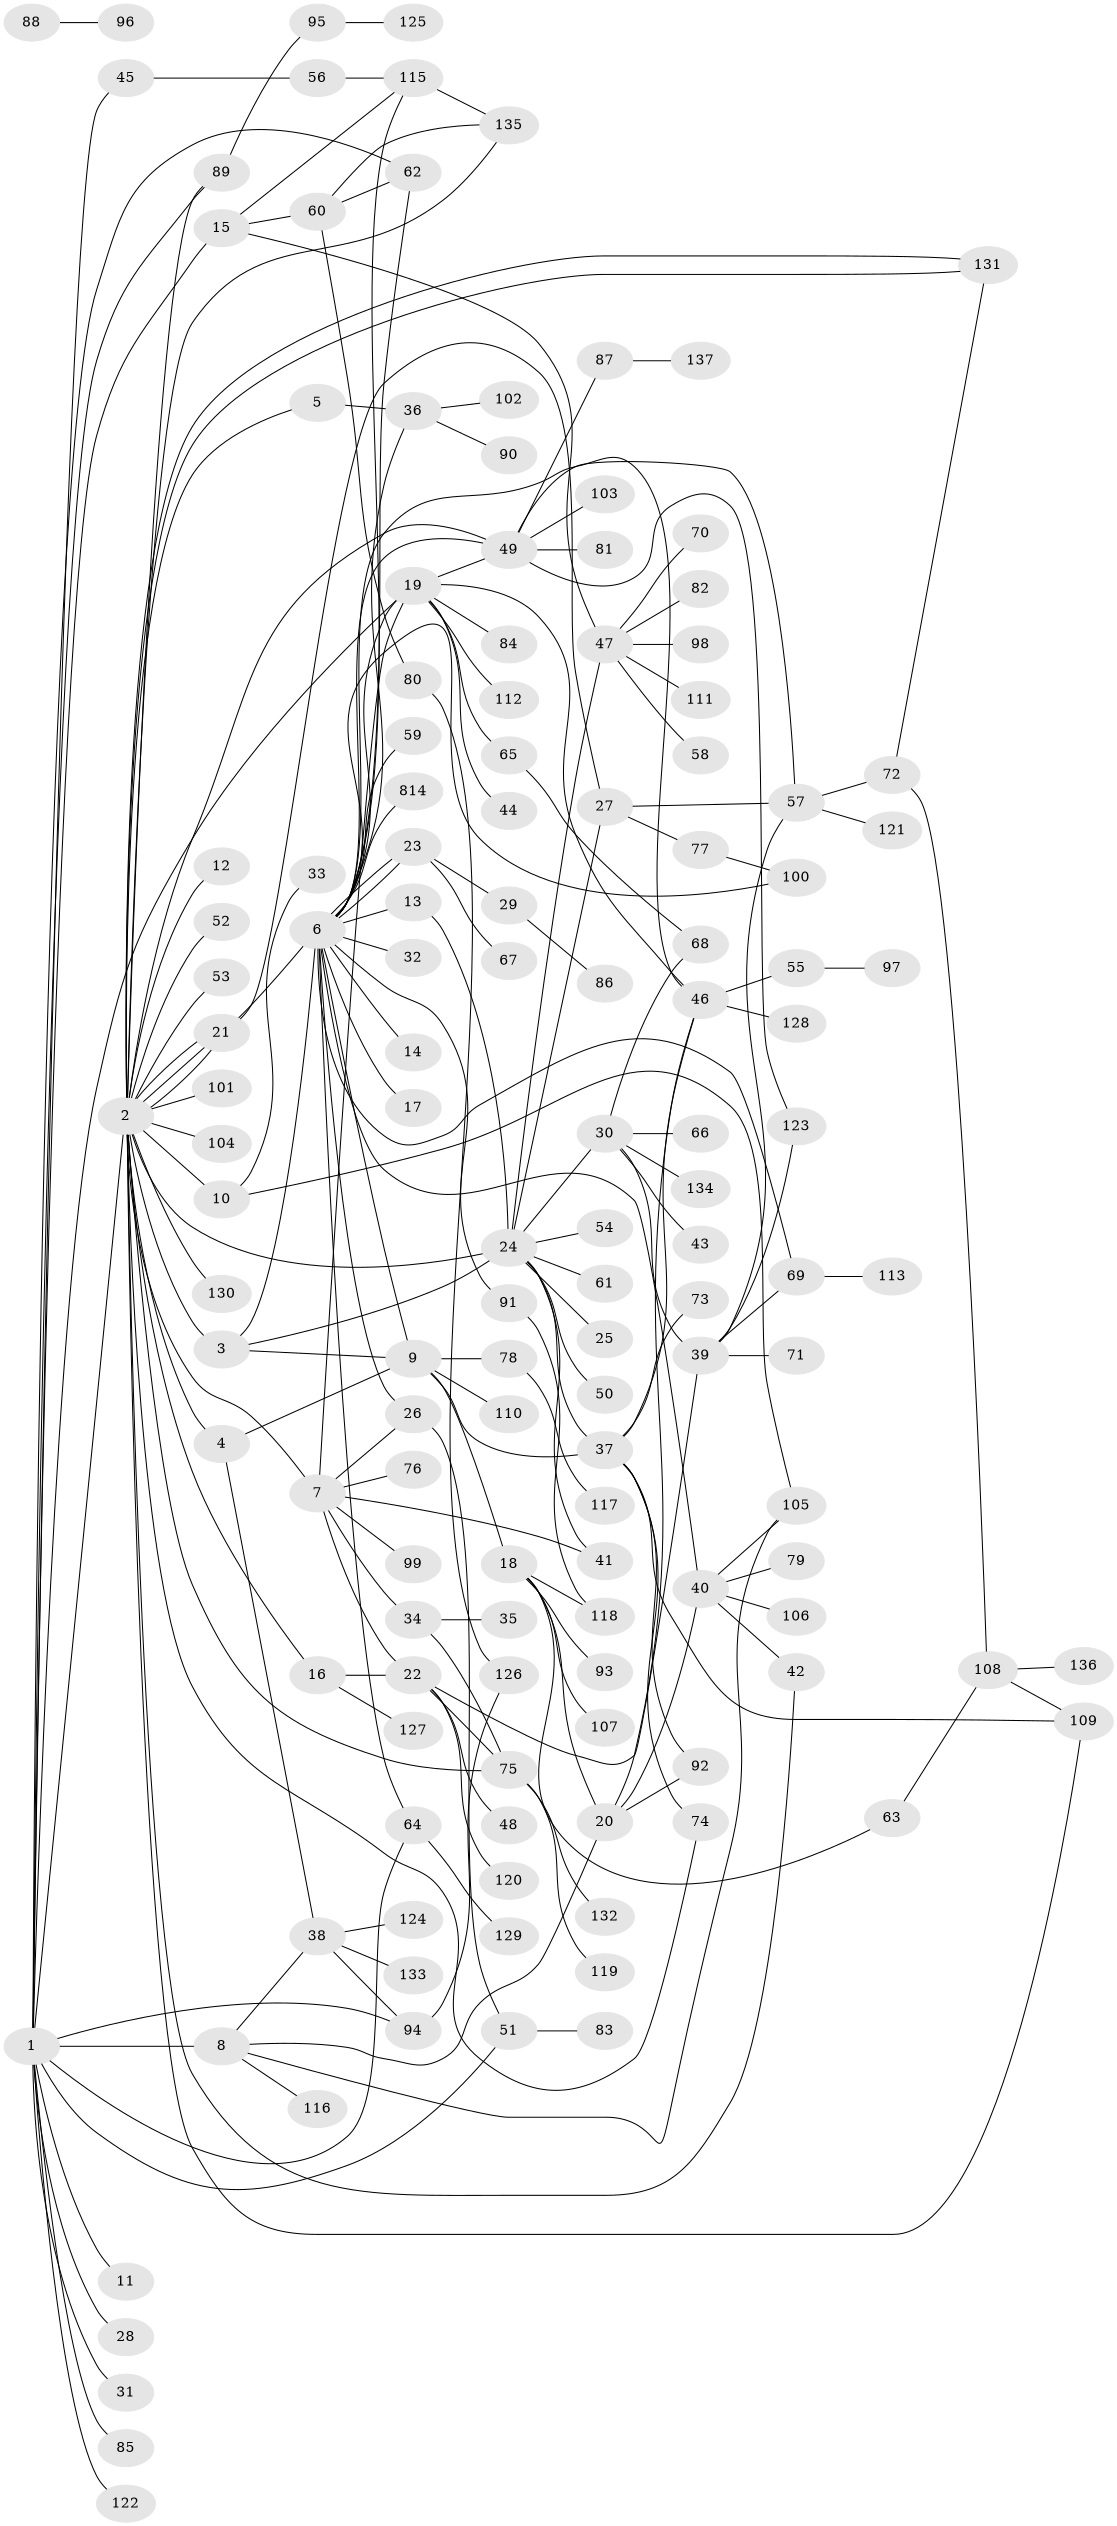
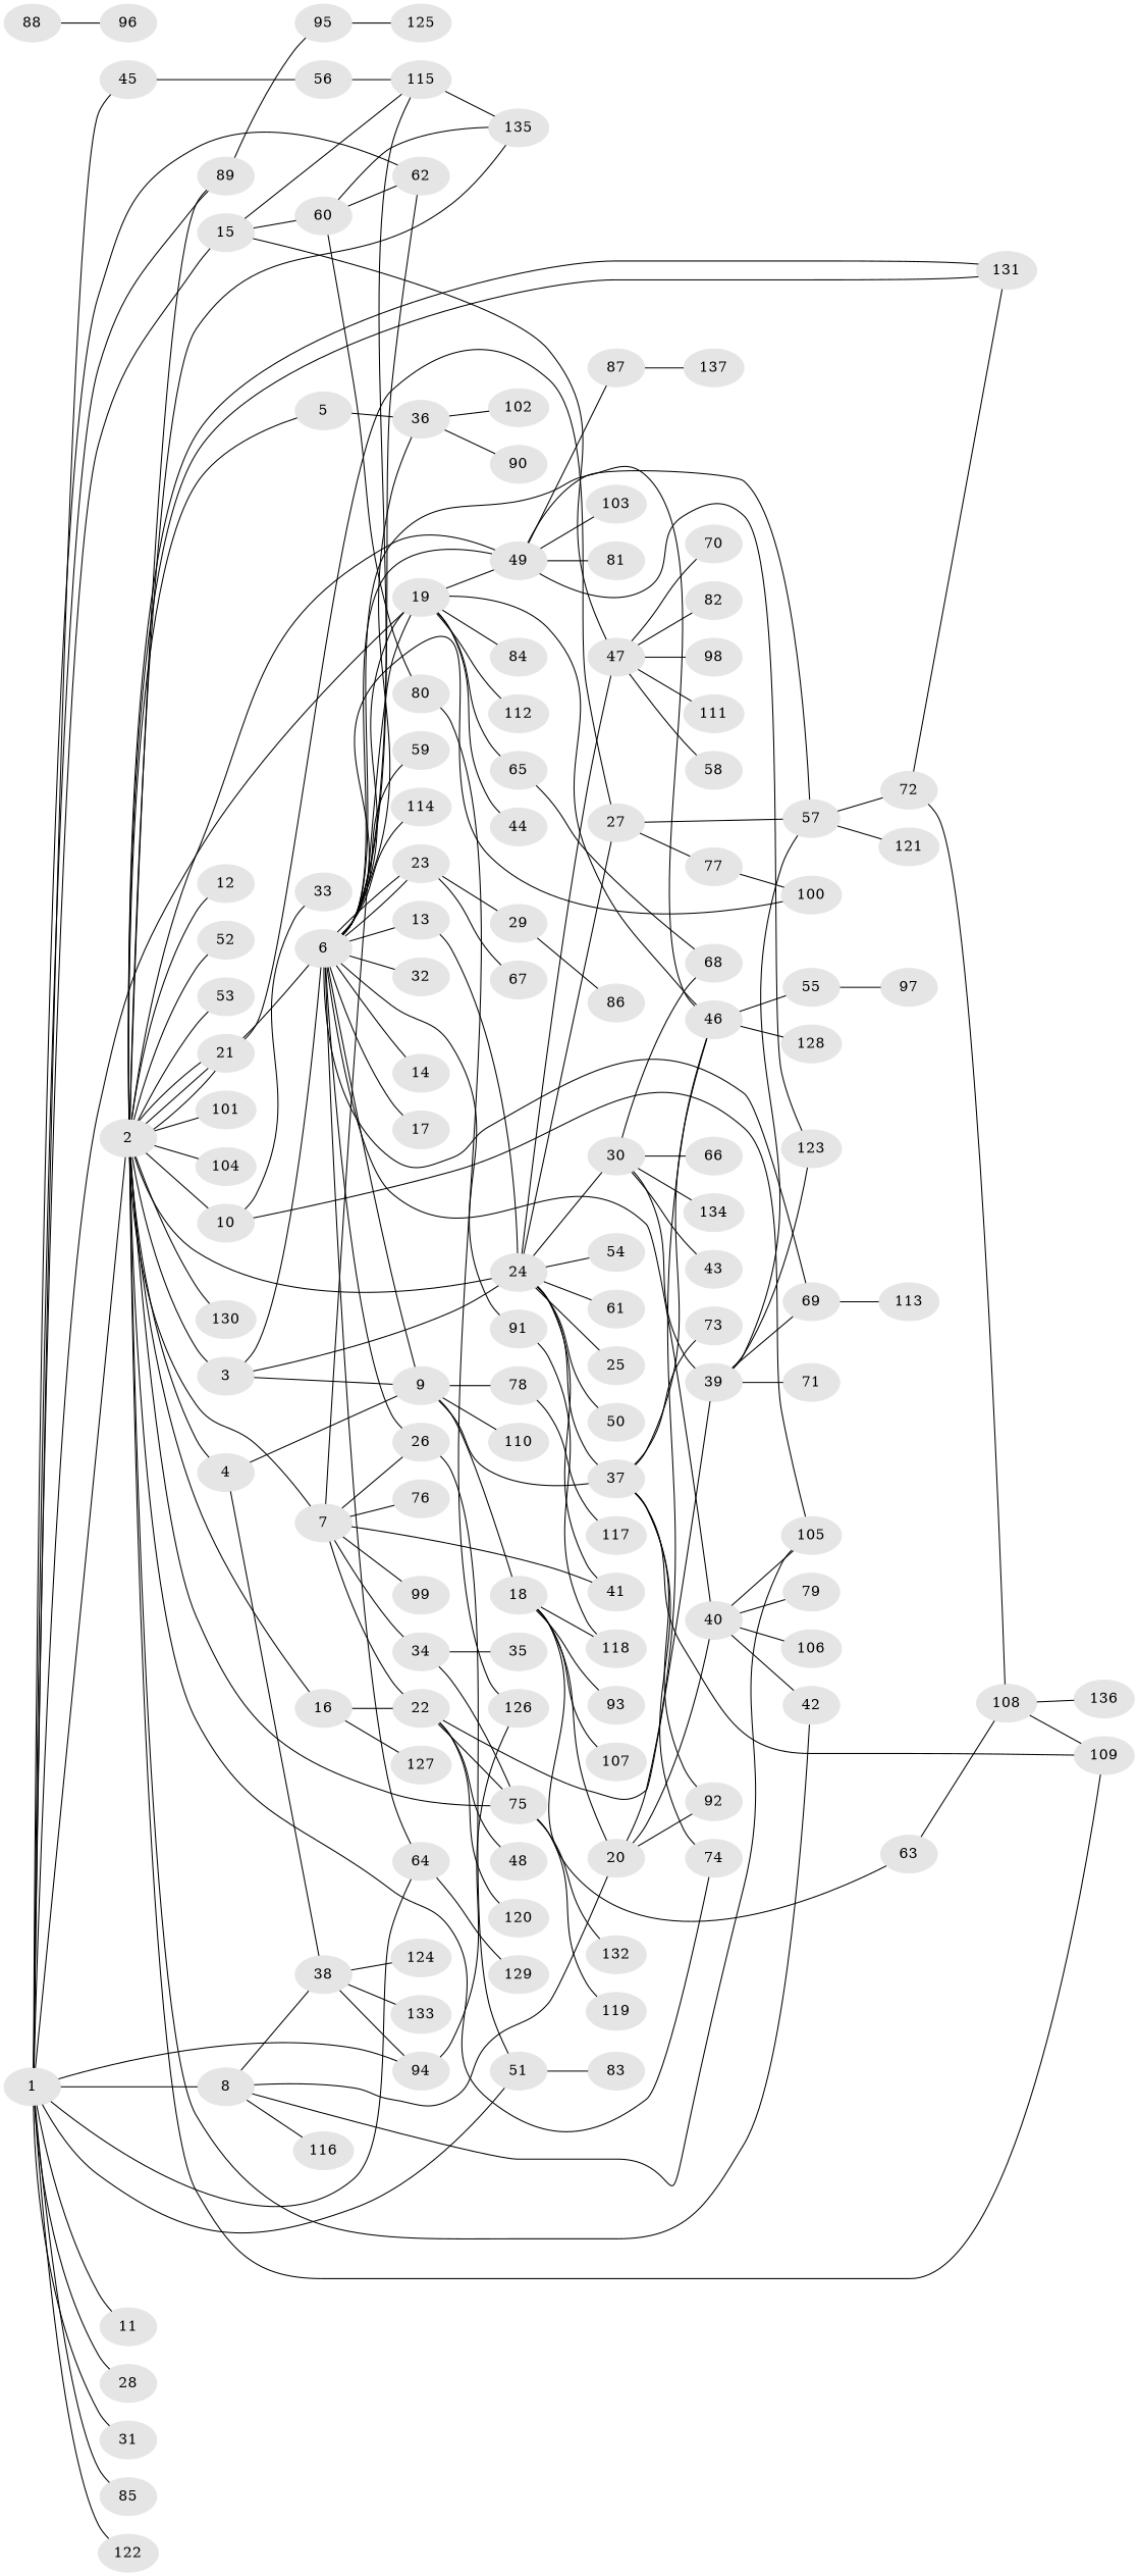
  graph {
    rankdir=LR
    node [color=gray90 style=filled]
    1
    2
    8
    11
    15
    19
    28
    31
    45
    51
    62
    64
    85
    89
    94
    122
    3
    4
    5
    7
    10
    12
    16
    21
    24
    42
    49
    52
    53
    74
    75
    101
    104
    109
    130
    131
    135
    38
    20
    105
    116
    115
    47
    60
    46
    44
    65
    84
    112
    56
    83
    129
    95
    126
    6
    9
    36
    13
    14
    17
    23
    26
    32
    40
    59
    69
    91
    100
-   114 [label=814]
+   114
    22
    34
    41
    76
    99
    33
    127
    27
    37
    25
    30
    50
    54
    61
    57
    123
    81
    87
    103
    119
    132
    18
    78
    110
    124
    133
    90
    102
    29
    67
    79
    106
    55
    128
    113
    118
    39
    48
    120
    35
    92
    63
    93
    107
    73
    117
    58
    70
    82
    98
    111
    80
    108
    68
    77
    71
    86
    43
    66
    134
    72
    121
    97
    137
    136
    88
    96
    125
    1 -- 2
    1 -- 8
    1 -- 11
    1 -- 15
    1 -- 19
    1 -- 28
    1 -- 31
    1 -- 45
    1 -- 51
    1 -- 62
    1 -- 64
    1 -- 85
    1 -- 89
    1 -- 94
    1 -- 122
    2 -- 89
    2 -- 3
    2 -- 4
    2 -- 5
    2 -- 7
    2 -- 10
    2 -- 12
    2 -- 16
    2 -- 21
    2 -- 21
    2 -- 21
    2 -- 24
    2 -- 42
    2 -- 49
    2 -- 52
    2 -- 53
    2 -- 74
    2 -- 75
    2 -- 101
    2 -- 104
    2 -- 109
    2 -- 130
    2 -- 131
    2 -- 131
    2 -- 135
    8 -- 38
    8 -- 20
    8 -- 105
    8 -- 116
    15 -- 115
    15 -- 47
    15 -- 60
    19 -- 49
    19 -- 46
    19 -- 44
    19 -- 65
    19 -- 84
    19 -- 112
    45 -- 56
    51 -- 83
    64 -- 129
    89 -- 95
    94 -- 126
    3 -- 24
    3 -- 6
    3 -- 9
    4 -- 38
    4 -- 9
    5 -- 36
    7 -- 19
    7 -- 26
    7 -- 22
    7 -- 34
    7 -- 41
    7 -- 76
    7 -- 99
    10 -- 105
    10 -- 33
    16 -- 22
    16 -- 127
    21 -- 6
    21 -- 27
    24 -- 47
    24 -- 41
    24 -- 27
    24 -- 37
    24 -- 25
    24 -- 30
    24 -- 50
    24 -- 54
    24 -- 61
    49 -- 57
    49 -- 123
    49 -- 81
    49 -- 87
    49 -- 103
    75 -- 119
    75 -- 132
    38 -- 94
    38 -- 124
    38 -- 133
    20 -- 46
    20 -- 40
    20 -- 92
    115 -- 135
    47 -- 58
    47 -- 70
    47 -- 82
    47 -- 98
    47 -- 111
    60 -- 62
    60 -- 135
    60 -- 80
    46 -- 55
    46 -- 128
    65 -- 68
    56 -- 115
    95 -- 125
    6 -- 19
    6 -- 62
    6 -- 64
    6 -- 49
    6 -- 115
    6 -- 46
    6 -- 9
    6 -- 36
    6 -- 13
    6 -- 14
    6 -- 17
    6 -- 23
    6 -- 23
    6 -- 26
    6 -- 32
    6 -- 40
    6 -- 59
    6 -- 69
    6 -- 91
    6 -- 100
    6 -- 114
    9 -- 37
    9 -- 18
    9 -- 78
    9 -- 110
    36 -- 90
    36 -- 102
    13 -- 24
    23 -- 29
    23 -- 67
    26 -- 51
    40 -- 42
    40 -- 105
    40 -- 79
    40 -- 106
    69 -- 113
    91 -- 118
    22 -- 75
    22 -- 39
    22 -- 48
    22 -- 120
    34 -- 75
    34 -- 35
    27 -- 57
    27 -- 77
    37 -- 74
    37 -- 109
    37 -- 46
    37 -- 92
    37 -- 73
    30 -- 39
    30 -- 68
    30 -- 43
    30 -- 66
    30 -- 134
    57 -- 72
    57 -- 121
    87 -- 137
    18 -- 20
    18 -- 118
    18 -- 63
    18 -- 93
    18 -- 107
    78 -- 117
    29 -- 86
    55 -- 97
    39 -- 69
    39 -- 57
    39 -- 123
    39 -- 71
    63 -- 108
    80 -- 126
    108 -- 109
    108 -- 136
    77 -- 100
    72 -- 131
    72 -- 108
    88 -- 96
  }
